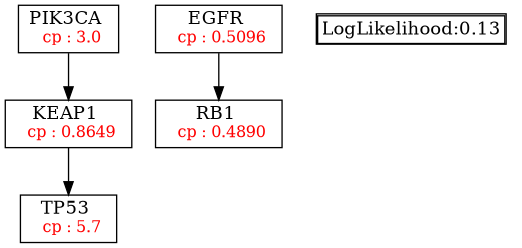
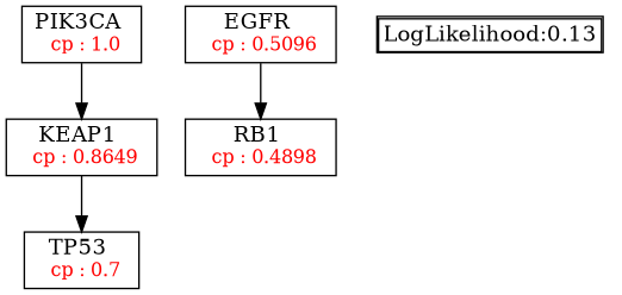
  digraph {
    fontsize=10
    node [shape=box]
-   n1 [label=<PIK3CA <br/> <font color='Red' POINT-SIZE='12'> cp : 3.0 </font>>]
+   n1 [label=<PIK3CA <br/> <font color='Red' POINT-SIZE='12'> cp : 1.0 </font>>]
    n2 [label=<KEAP1 <br/> <font color='Red' POINT-SIZE='12'> cp : 0.8649 </font>>]
-   n3 [label=<TP53 <br/> <font color='Red' POINT-SIZE='12'> cp : 5.7 </font>>]
+   n3 [label=<TP53 <br/> <font color='Red' POINT-SIZE='12'> cp : 0.7 </font>>]
    n4 [label=<EGFR <br/> <font color='Red' POINT-SIZE='12'> cp : 0.5096 </font>>]
-   n5 [label=<RB1 <br/> <font color='Red' POINT-SIZE='12'> cp : 0.4890 </font>>]
+   n5 [label=<RB1 <br/> <font color='Red' POINT-SIZE='12'> cp : 0.4898 </font>>]
    n6 [label=<<TABLE BORDER="1" CELLBORDER="1" CELLSPACING="0" >     <TR><TD ALIGN="LEFT">LogLikelihood:0.13</TD></TR>     </TABLE>> shape=plaintext]
    n1 -> n2
    n2 -> n3
    n4 -> n5
  }
